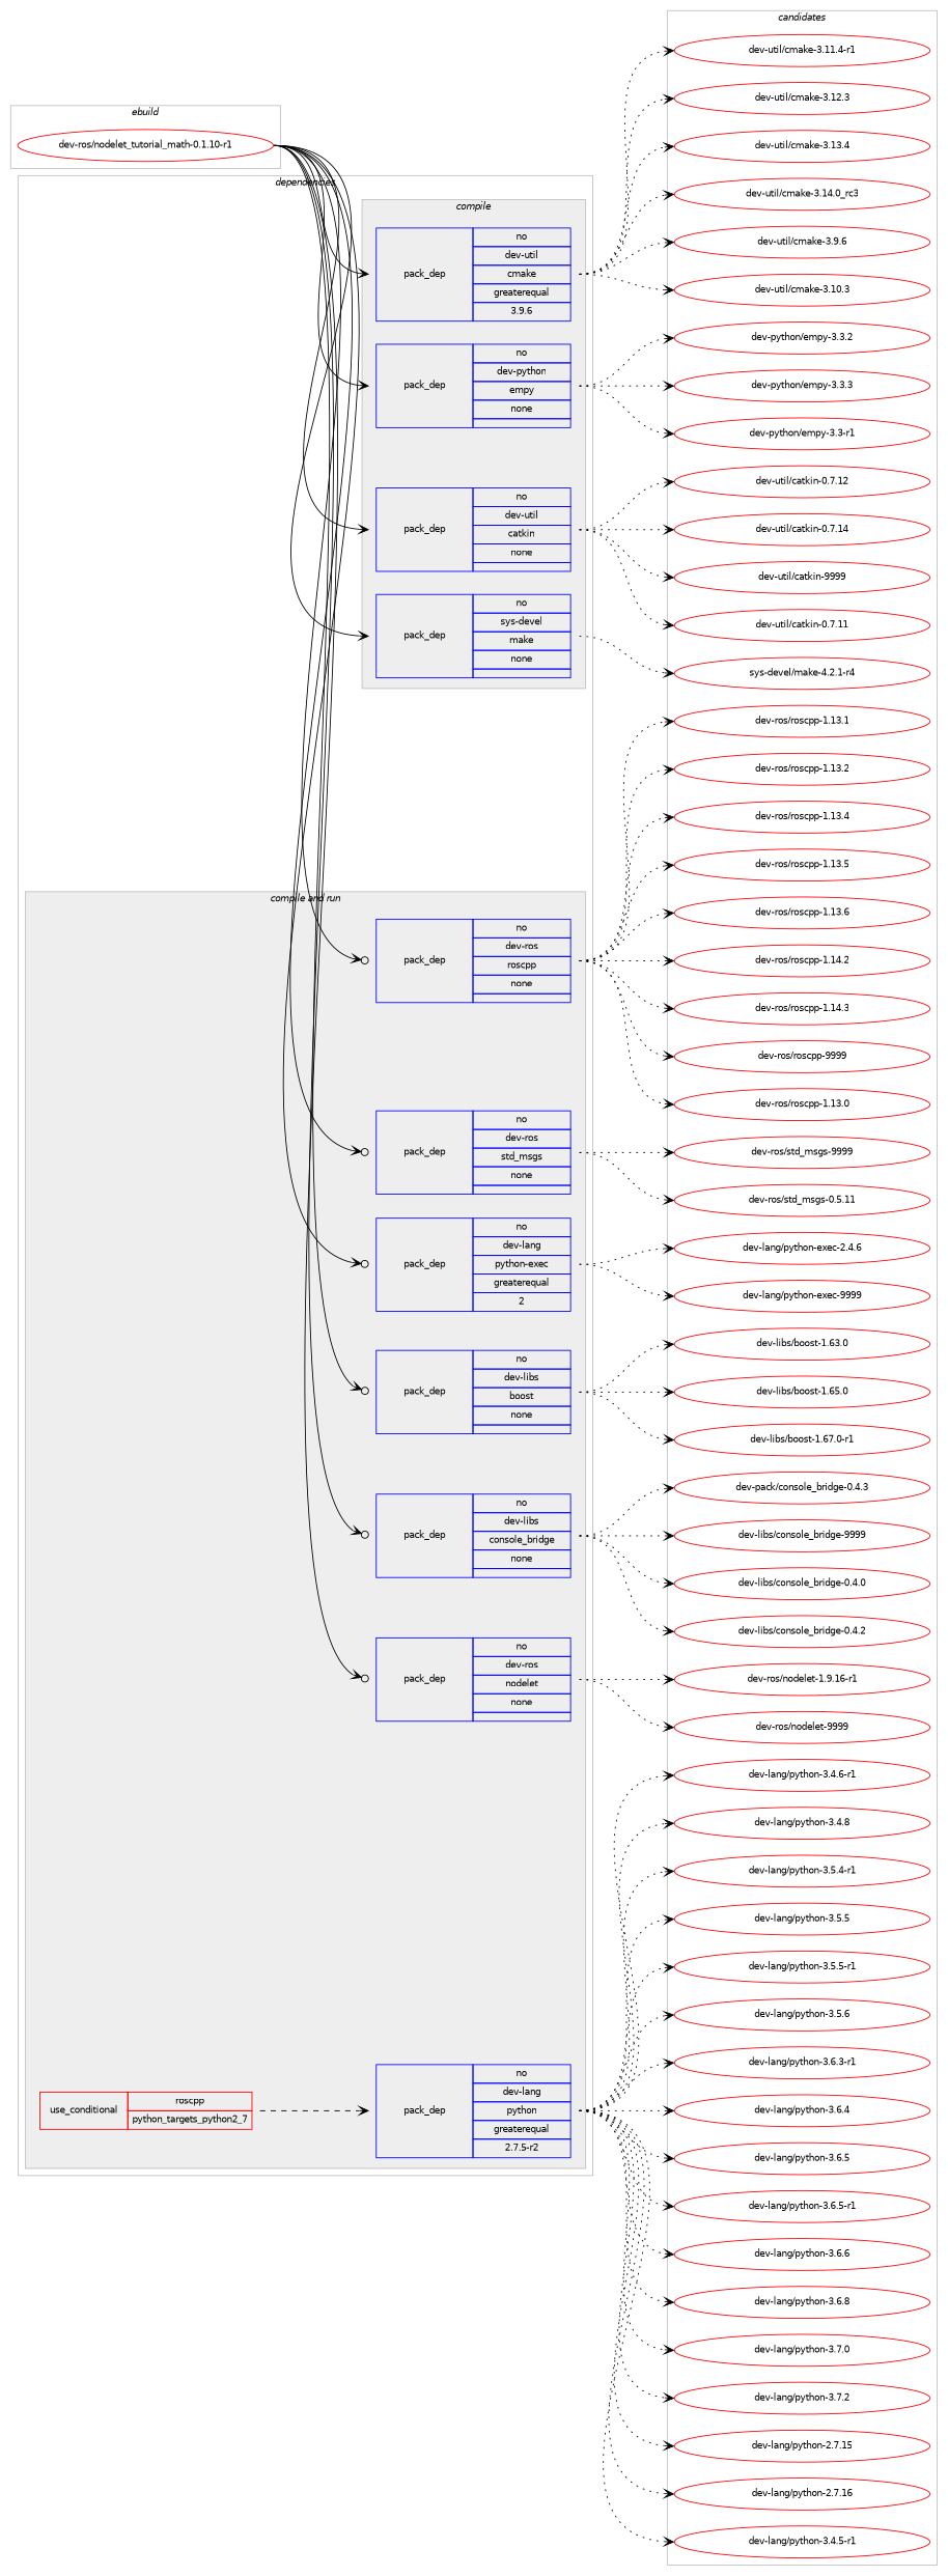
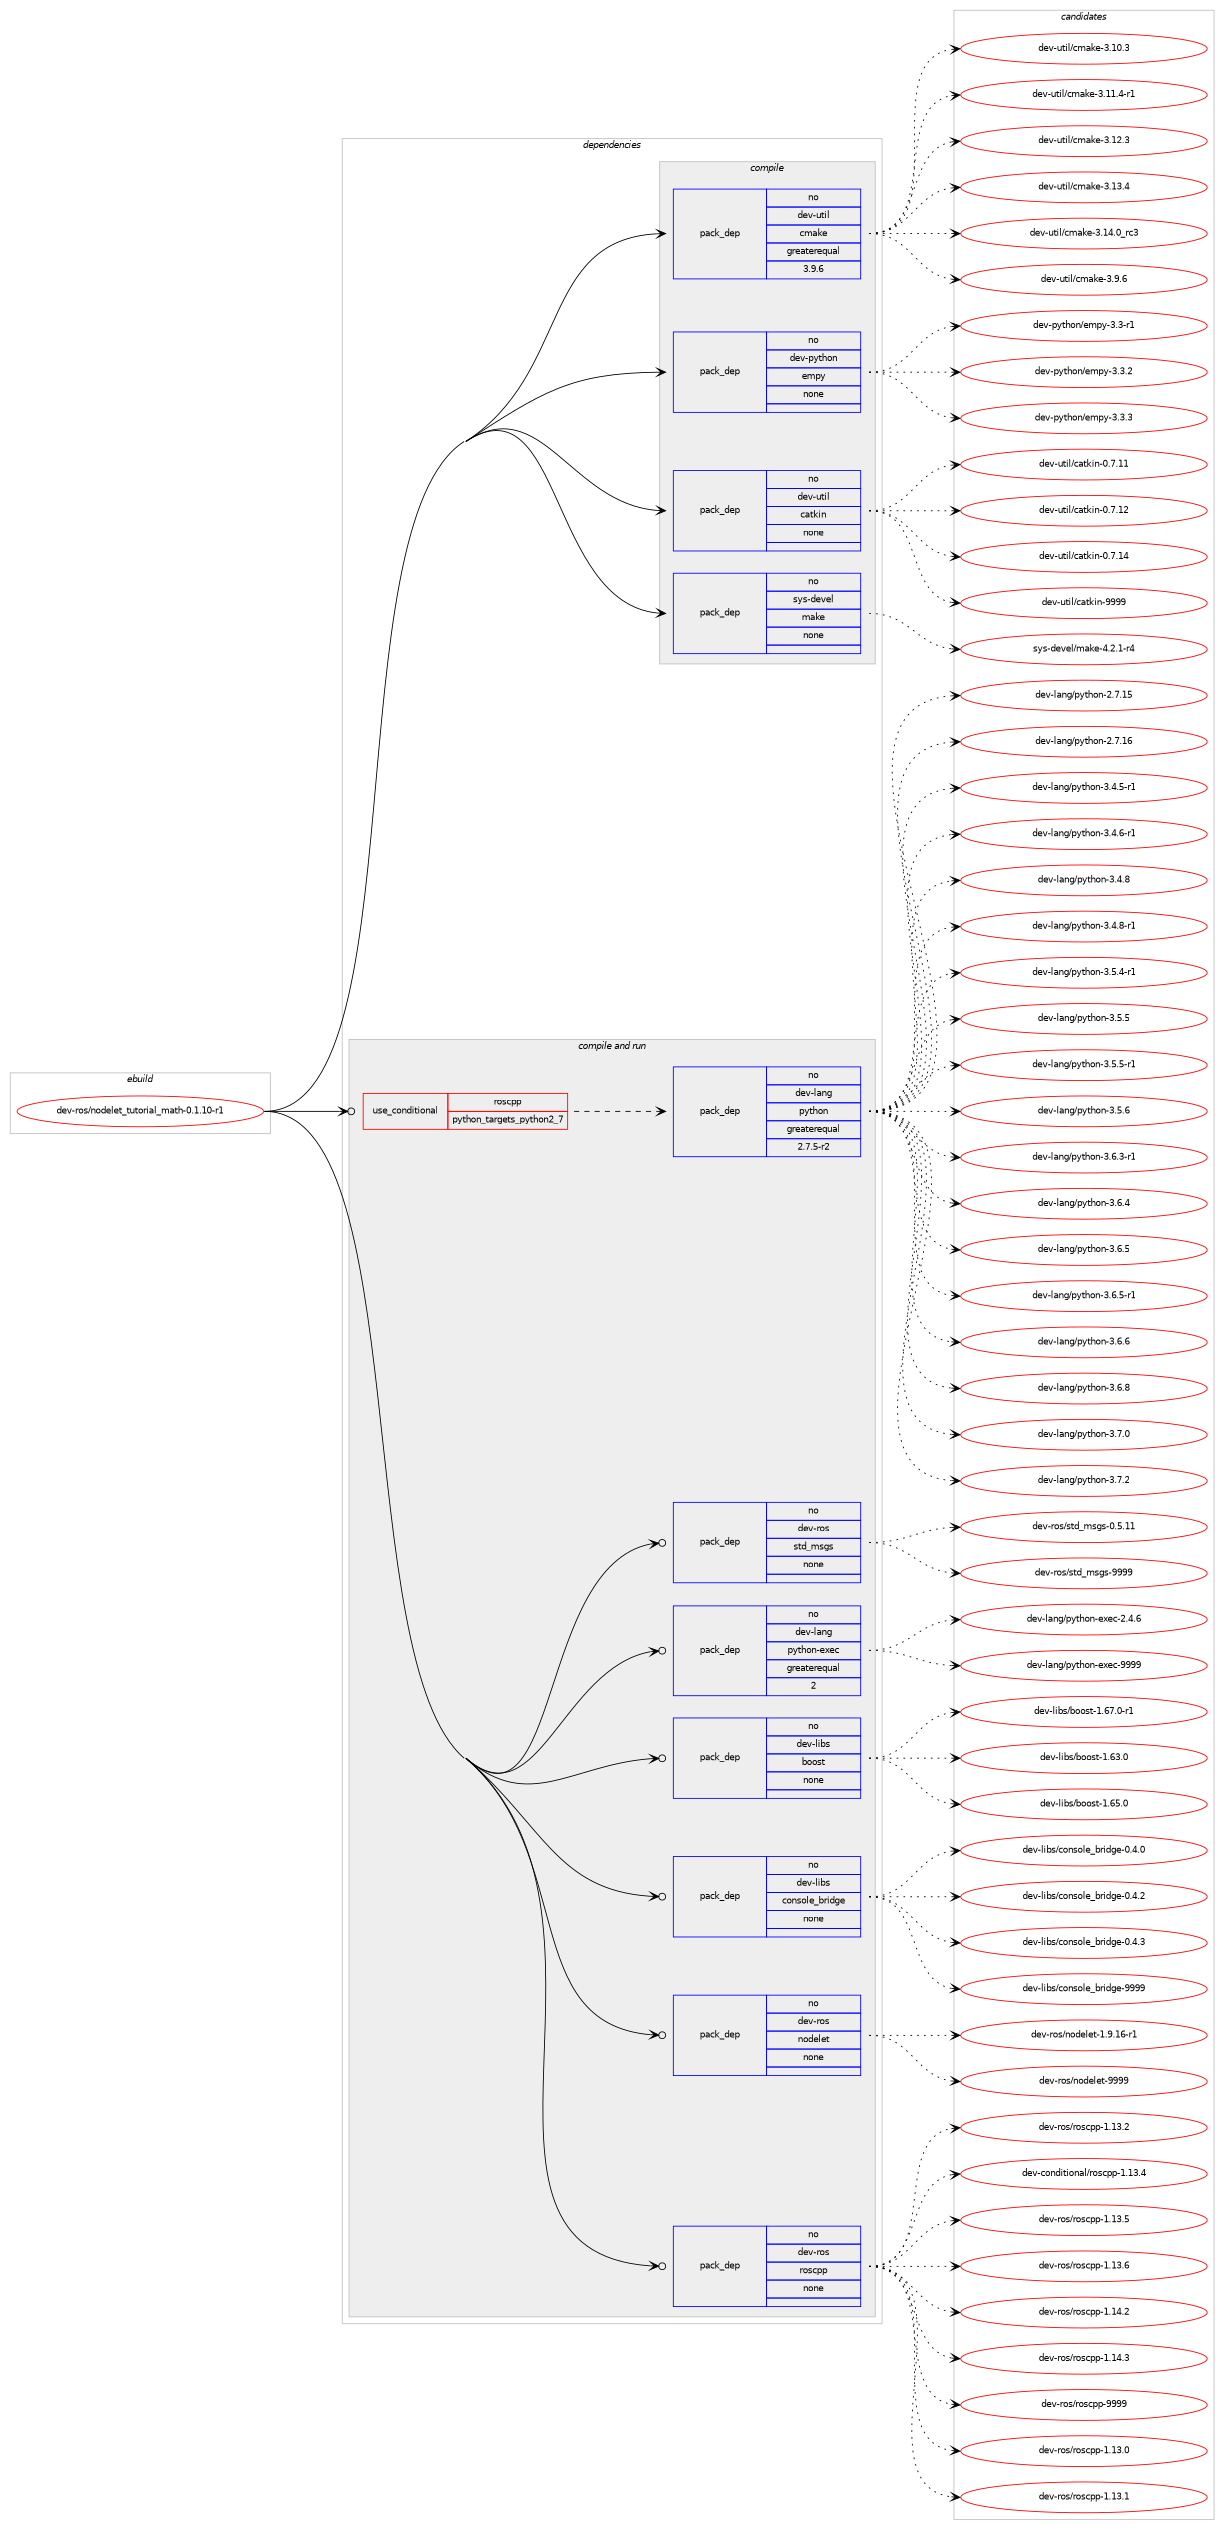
  digraph {
    compound=true
    concentrate=true
    fontname=Helvetica
    fontsize=10
    newrank=true
    rankdir=LR
    ranksep=1.5
    node [color=red fontname=Helvetica fontsize=10]
    edge [arrowhead=vee headport=w style=dotted tailport=e weight=100]
    n1 [label="dev-ros/nodelet_tutorial_math-0.1.10-r1" width=4]
    n2 [color=blue label=<<TABLE BORDER="0" CELLBORDER="1" CELLSPACING="0" CELLPADDING="4" WIDTH="220"><TR><TD ROWSPAN="6" CELLPADDING="30">pack_dep</TD></TR><TR><TD WIDTH="110">no</TD></TR><TR><TD>dev-util</TD></TR><TR><TD>cmake</TD></TR><TR><TD>greaterequal</TD></TR><TR><TD>3.9.6</TD></TR></TABLE>> shape=none]
    n3 [color=blue label=<<TABLE BORDER="0" CELLBORDER="1" CELLSPACING="0" CELLPADDING="4" WIDTH="220"><TR><TD ROWSPAN="6" CELLPADDING="30">pack_dep</TD></TR><TR><TD WIDTH="110">no</TD></TR><TR><TD>dev-python</TD></TR><TR><TD>empy</TD></TR><TR><TD>none</TD></TR><TR><TD></TD></TR></TABLE>> shape=none]
    n4 [color=blue label=<<TABLE BORDER="0" CELLBORDER="1" CELLSPACING="0" CELLPADDING="4" WIDTH="220"><TR><TD ROWSPAN="6" CELLPADDING="30">pack_dep</TD></TR><TR><TD WIDTH="110">no</TD></TR><TR><TD>dev-util</TD></TR><TR><TD>catkin</TD></TR><TR><TD>none</TD></TR><TR><TD></TD></TR></TABLE>> shape=none]
    n5 [color=blue label=<<TABLE BORDER="0" CELLBORDER="1" CELLSPACING="0" CELLPADDING="4" WIDTH="220"><TR><TD ROWSPAN="6" CELLPADDING="30">pack_dep</TD></TR><TR><TD WIDTH="110">no</TD></TR><TR><TD>sys-devel</TD></TR><TR><TD>make</TD></TR><TR><TD>none</TD></TR><TR><TD></TD></TR></TABLE>> shape=none]
    n6 [color=blue label=<<TABLE BORDER="0" CELLBORDER="1" CELLSPACING="0" CELLPADDING="4" WIDTH="220"><TR><TD ROWSPAN="6" CELLPADDING="30">pack_dep</TD></TR><TR><TD WIDTH="110">no</TD></TR><TR><TD>dev-lang</TD></TR><TR><TD>python</TD></TR><TR><TD>greaterequal</TD></TR><TR><TD>2.7.5-r2</TD></TR></TABLE>> shape=none]
    n7 [label=<<TABLE BORDER="0" CELLBORDER="1" CELLSPACING="0" CELLPADDING="4"><TR><TD ROWSPAN="3" CELLPADDING="10">use_conditional</TD></TR><TR><TD>roscpp</TD></TR><TR><TD>python_targets_python2_7</TD></TR></TABLE>> shape=none]
    n8 [color=blue label=<<TABLE BORDER="0" CELLBORDER="1" CELLSPACING="0" CELLPADDING="4" WIDTH="220"><TR><TD ROWSPAN="6" CELLPADDING="30">pack_dep</TD></TR><TR><TD WIDTH="110">no</TD></TR><TR><TD>dev-ros</TD></TR><TR><TD>std_msgs</TD></TR><TR><TD>none</TD></TR><TR><TD></TD></TR></TABLE>> shape=none]
    n9 [color=blue label=<<TABLE BORDER="0" CELLBORDER="1" CELLSPACING="0" CELLPADDING="4" WIDTH="220"><TR><TD ROWSPAN="6" CELLPADDING="30">pack_dep</TD></TR><TR><TD WIDTH="110">no</TD></TR><TR><TD>dev-lang</TD></TR><TR><TD>python-exec</TD></TR><TR><TD>greaterequal</TD></TR><TR><TD>2</TD></TR></TABLE>> shape=none]
    n10 [color=blue label=<<TABLE BORDER="0" CELLBORDER="1" CELLSPACING="0" CELLPADDING="4" WIDTH="220"><TR><TD ROWSPAN="6" CELLPADDING="30">pack_dep</TD></TR><TR><TD WIDTH="110">no</TD></TR><TR><TD>dev-libs</TD></TR><TR><TD>boost</TD></TR><TR><TD>none</TD></TR><TR><TD></TD></TR></TABLE>> shape=none]
    n11 [color=blue label=<<TABLE BORDER="0" CELLBORDER="1" CELLSPACING="0" CELLPADDING="4" WIDTH="220"><TR><TD ROWSPAN="6" CELLPADDING="30">pack_dep</TD></TR><TR><TD WIDTH="110">no</TD></TR><TR><TD>dev-libs</TD></TR><TR><TD>console_bridge</TD></TR><TR><TD>none</TD></TR><TR><TD></TD></TR></TABLE>> shape=none]
    n12 [color=blue label=<<TABLE BORDER="0" CELLBORDER="1" CELLSPACING="0" CELLPADDING="4" WIDTH="220"><TR><TD ROWSPAN="6" CELLPADDING="30">pack_dep</TD></TR><TR><TD WIDTH="110">no</TD></TR><TR><TD>dev-ros</TD></TR><TR><TD>nodelet</TD></TR><TR><TD>none</TD></TR><TR><TD></TD></TR></TABLE>> shape=none]
    n13 [color=blue label=<<TABLE BORDER="0" CELLBORDER="1" CELLSPACING="0" CELLPADDING="4" WIDTH="220"><TR><TD ROWSPAN="6" CELLPADDING="30">pack_dep</TD></TR><TR><TD WIDTH="110">no</TD></TR><TR><TD>dev-ros</TD></TR><TR><TD>roscpp</TD></TR><TR><TD>none</TD></TR><TR><TD></TD></TR></TABLE>> shape=none]
    n14 [label="dev-python/empy-3.3-r1" width=4]
    n15 [label="dev-python/empy-3.3.2" width=4]
    n16 [label="dev-python/empy-3.3.3" width=4]
    n17 [label="dev-util/catkin-0.7.11" width=4]
    n18 [label="dev-util/catkin-0.7.12" width=4]
    n19 [label="dev-util/catkin-0.7.14" width=4]
    n20 [label="dev-util/catkin-9999" width=4]
    n21 [label="dev-util/cmake-3.10.3" width=4]
    n22 [label="dev-util/cmake-3.11.4-r1" width=4]
    n23 [label="dev-util/cmake-3.12.3" width=4]
    n24 [label="dev-util/cmake-3.13.4" width=4]
    n25 [label="dev-util/cmake-3.14.0_rc3" width=4]
    n26 [label="dev-util/cmake-3.9.6" width=4]
    n27 [label="sys-devel/make-4.2.1-r4" width=4]
    n28 [label="dev-lang/python-2.7.15" width=4]
    n29 [label="dev-lang/python-2.7.16" width=4]
    n30 [label="dev-lang/python-3.4.5-r1" width=4]
    n31 [label="dev-lang/python-3.4.6-r1" width=4]
    n32 [label="dev-lang/python-3.4.8" width=4]
+   n33 [label="dev-lang/python-3.4.8-r1" width=4]
    n34 [label="dev-lang/python-3.5.4-r1" width=4]
    n35 [label="dev-lang/python-3.5.5" width=4]
    n36 [label="dev-lang/python-3.5.5-r1" width=4]
    n37 [label="dev-lang/python-3.5.6" width=4]
    n38 [label="dev-lang/python-3.6.3-r1" width=4]
    n39 [label="dev-lang/python-3.6.4" width=4]
    n40 [label="dev-lang/python-3.6.5" width=4]
    n41 [label="dev-lang/python-3.6.5-r1" width=4]
    n42 [label="dev-lang/python-3.6.6" width=4]
    n43 [label="dev-lang/python-3.6.8" width=4]
    n44 [label="dev-lang/python-3.7.0" width=4]
    n45 [label="dev-lang/python-3.7.2" width=4]
    n46 [label="dev-lang/python-exec-2.4.6" width=4]
    n47 [label="dev-lang/python-exec-9999" width=4]
    n48 [label="dev-libs/boost-1.63.0" width=4]
    n49 [label="dev-libs/boost-1.65.0" width=4]
    n50 [label="dev-libs/boost-1.67.0-r1" width=4]
    n51 [label="dev-libs/console_bridge-0.4.0" width=4]
    n52 [label="dev-libs/console_bridge-0.4.2" width=4]
-   n53 [label="dev-pack/console_bridge-0.4.3" width=4]
+   n53 [label="dev-libs/console_bridge-0.4.3" width=4]
    n54 [label="dev-libs/console_bridge-9999" width=4]
    n55 [label="dev-ros/nodelet-1.9.16-r1" width=4]
    n56 [label="dev-ros/nodelet-9999" width=4]
    n57 [label="dev-ros/roscpp-1.13.0" width=4]
    n58 [label="dev-ros/roscpp-1.13.1" width=4]
    n59 [label="dev-ros/roscpp-1.13.2" width=4]
-   n60 [label="dev-ros/roscpp-1.13.4" width=4]
+   n60 [label="dev-conditional/roscpp-1.13.4" width=4]
    n61 [label="dev-ros/roscpp-1.13.5" width=4]
    n62 [label="dev-ros/roscpp-1.13.6" width=4]
    n63 [label="dev-ros/roscpp-1.14.2" width=4]
    n64 [label="dev-ros/roscpp-1.14.3" width=4]
    n65 [label="dev-ros/roscpp-9999" width=4]
    n66 [label="dev-ros/std_msgs-0.5.11" width=4]
    n67 [label="dev-ros/std_msgs-9999" width=4]
    subgraph cluster_1 {
      color=gray
      label=<<i>ebuild</i>>
      rank=same
      n1
    }
    subgraph cluster_2 {
      color=gray
      label=<<i>dependencies</i>>
      subgraph cluster_3 {
        color=gray
        fillcolor="#eeeeee"
        label=<<i>compile</i>>
        style=filled
        subgraph sub_4 {
          color=gray
          fillcolor="#eeeeee"
          label=<<i>compile</i>>
          style=filled
          n2
        }
        subgraph sub_5 {
          color=gray
          fillcolor="#eeeeee"
          label=<<i>compile</i>>
          style=filled
          n3
        }
        subgraph sub_6 {
          color=gray
          fillcolor="#eeeeee"
          label=<<i>compile</i>>
          style=filled
          n4
        }
        subgraph sub_7 {
          color=gray
          fillcolor="#eeeeee"
          label=<<i>compile</i>>
          style=filled
          n5
        }
      }
      subgraph cluster_8 {
        color=gray
        fillcolor="#eeeeee"
        label=<<i>compile and run</i>>
        style=filled
        subgraph sub_9 {
          color=gray
          fillcolor="#eeeeee"
          label=<<i>compile and run</i>>
          style=filled
          n7
          subgraph sub_10 {
            color=gray
            fillcolor="#eeeeee"
            label=<<i>compile and run</i>>
            style=filled
            n6
          }
        }
        subgraph sub_11 {
          color=gray
          fillcolor="#eeeeee"
          label=<<i>compile and run</i>>
          style=filled
          n8
        }
        subgraph sub_12 {
          color=gray
          fillcolor="#eeeeee"
          label=<<i>compile and run</i>>
          style=filled
          n9
        }
        subgraph sub_13 {
          color=gray
          fillcolor="#eeeeee"
          label=<<i>compile and run</i>>
          style=filled
          n10
        }
        subgraph sub_14 {
          color=gray
          fillcolor="#eeeeee"
          label=<<i>compile and run</i>>
          style=filled
          n11
        }
        subgraph sub_15 {
          color=gray
          fillcolor="#eeeeee"
          label=<<i>compile and run</i>>
          style=filled
          n12
        }
        subgraph sub_16 {
          color=gray
          fillcolor="#eeeeee"
          label=<<i>compile and run</i>>
          style=filled
          n13
        }
      }
      subgraph cluster_17 {
        color=gray
        fillcolor="#eeeeee"
        label=<<i>run</i>>
        style=filled
      }
    }
    subgraph cluster_18 {
      color=gray
      label=<<i>candidates</i>>
      rank=same
      subgraph sub_19 {
        color=black
        label=<<i>candidates</i>>
        nodesep=1
        rank=same
        n14
        n15
        n16
      }
      subgraph sub_20 {
        color=black
        label=<<i>candidates</i>>
        nodesep=1
        rank=same
        n17
        n18
        n19
        n20
      }
      subgraph sub_21 {
        color=black
        label=<<i>candidates</i>>
        nodesep=1
        rank=same
        n21
        n22
        n23
        n24
        n25
        n26
      }
      subgraph sub_22 {
        color=black
        label=<<i>candidates</i>>
        nodesep=1
        rank=same
        n27
      }
      subgraph sub_23 {
        color=black
        label=<<i>candidates</i>>
        nodesep=1
        rank=same
        n28
        n29
        n30
        n31
        n32
+       n33
        n34
        n35
        n36
        n37
        n38
        n39
        n40
        n41
        n42
        n43
        n44
        n45
      }
      subgraph sub_24 {
        color=black
        label=<<i>candidates</i>>
        nodesep=1
        rank=same
        n46
        n47
      }
      subgraph sub_25 {
        color=black
        label=<<i>candidates</i>>
        nodesep=1
        rank=same
        n48
        n49
        n50
      }
      subgraph sub_26 {
        color=black
        label=<<i>candidates</i>>
        nodesep=1
        rank=same
        n51
        n52
        n53
        n54
      }
      subgraph sub_27 {
        color=black
        label=<<i>candidates</i>>
        nodesep=1
        rank=same
        n55
        n56
      }
      subgraph sub_28 {
        color=black
        label=<<i>candidates</i>>
        nodesep=1
        rank=same
        n57
        n58
        n59
        n60
        n61
        n62
        n63
        n64
        n65
      }
      subgraph sub_29 {
        color=black
        label=<<i>candidates</i>>
        nodesep=1
        rank=same
        n66
        n67
      }
    }
    n1 -> n2 [style=solid weight=20]
    n1 -> n3 [style=solid weight=20]
    n1 -> n4 [style=solid weight=20]
    n1 -> n5 [style=solid weight=20]
+   n1 -> n7 [arrowhead=odotvee style=solid weight=20]
    n1 -> n8 [arrowhead=odotvee style=solid weight=20]
    n1 -> n9 [arrowhead=odotvee style=solid weight=20]
    n1 -> n10 [arrowhead=odotvee style=solid weight=20]
    n1 -> n11 [arrowhead=odotvee style=solid weight=20]
    n1 -> n12 [arrowhead=odotvee style=solid weight=20]
    n1 -> n13 [arrowhead=odotvee style=solid weight=20]
    n2 -> n21
    n2 -> n22
    n2 -> n23
    n2 -> n24
    n2 -> n25
    n2 -> n26
    n3 -> n14
    n3 -> n15
    n3 -> n16
    n4 -> n17
    n4 -> n18
    n4 -> n19
    n4 -> n20
    n5 -> n27
    n6 -> n28
    n6 -> n29
    n6 -> n30
    n6 -> n31
    n6 -> n32
+   n6 -> n33
    n6 -> n34
    n6 -> n35
    n6 -> n36
    n6 -> n37
    n6 -> n38
    n6 -> n39
    n6 -> n40
    n6 -> n41
    n6 -> n42
    n6 -> n43
    n6 -> n44
    n6 -> n45
    n7 -> n6 [style=dashed weight=20]
    n8 -> n66
    n8 -> n67
    n9 -> n46
    n9 -> n47
    n10 -> n48
    n10 -> n49
    n10 -> n50
    n11 -> n51
    n11 -> n52
    n11 -> n53
    n11 -> n54
    n12 -> n55
    n12 -> n56
    n13 -> n57
    n13 -> n58
    n13 -> n59
    n13 -> n60
    n13 -> n61
    n13 -> n62
    n13 -> n63
    n13 -> n64
    n13 -> n65
  }
